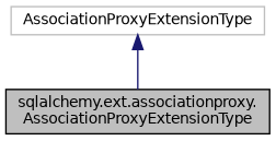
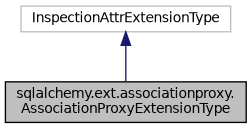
  digraph {
    node [fontname=Helvetica fontsize=10 shape=record style=filled]
    n1 [color=black fillcolor=grey75 fontcolor=black height=0.2 label="sqlalchemy.ext.associationproxy.\lAssociationProxyExtensionType" width=0.4]
-   n2 [color=grey75 fillcolor=white height=0.2 label=AssociationProxyExtensionType width=0.4]
+   n2 [color=grey75 fillcolor=white height=0.2 label=InspectionAttrExtensionType width=0.4]
    n2 -> n1 [color=midnightblue dir=back fontname=Helvetica fontsize=10 labelfontname=Helvetica labelfontsize=10 style=solid]
  }
